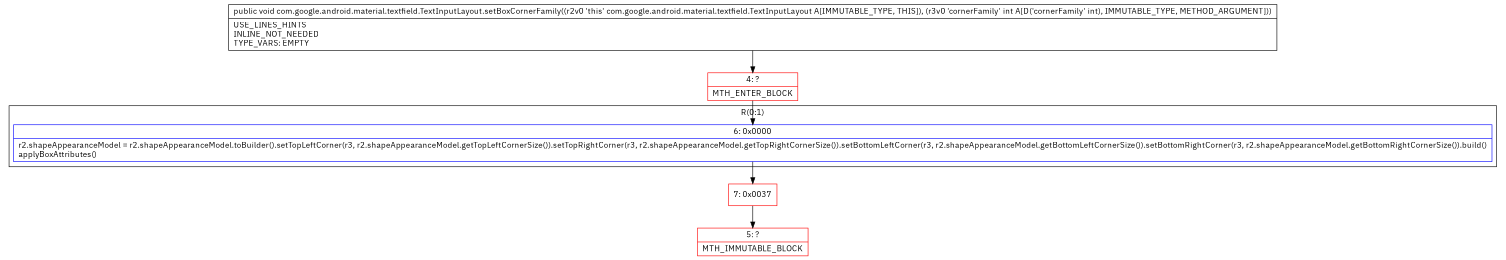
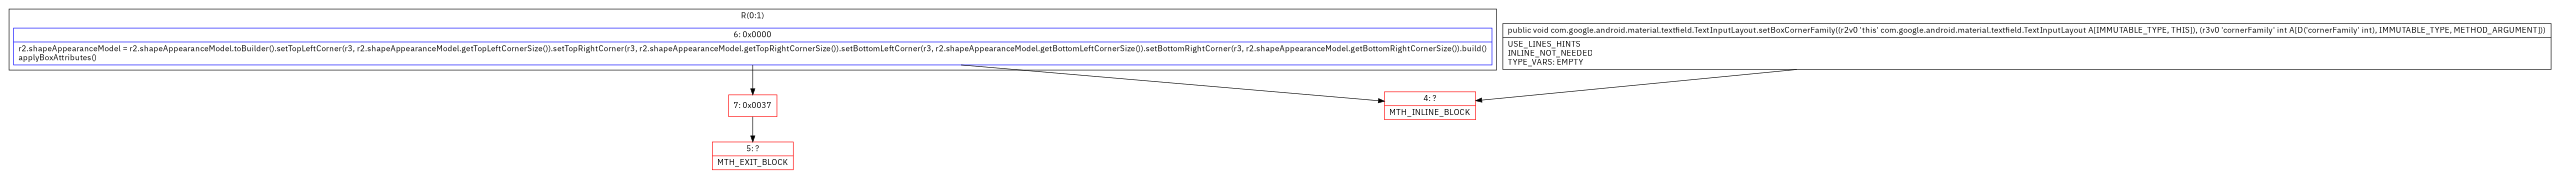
  digraph {
    fontname="IBM Plex Sans"
    node [color=red fontname="IBM Plex Sans" shape=record]
    edge [fontname="IBM Plex Sans"]
    n1 [color=blue label="{6\:\ 0x0000|r2.shapeAppearanceModel = r2.shapeAppearanceModel.toBuilder().setTopLeftCorner(r3, r2.shapeAppearanceModel.getTopLeftCornerSize()).setTopRightCorner(r3, r2.shapeAppearanceModel.getTopRightCornerSize()).setBottomLeftCorner(r3, r2.shapeAppearanceModel.getBottomLeftCornerSize()).setBottomRightCorner(r3, r2.shapeAppearanceModel.getBottomRightCornerSize()).build()\lapplyBoxAttributes()\l}"]
    n2 [label="{7\:\ 0x0037}"]
-   n3 [label="{5\:\ ?|MTH_IMMUTABLE_BLOCK\l}"]
-   n4 [label="{4\:\ ?|MTH_ENTER_BLOCK\l}"]
+   n3 [label="{5\:\ ?|MTH_EXIT_BLOCK\l}"]
+   n4 [label="{4\:\ ?|MTH_INLINE_BLOCK\l}"]
    n5 [label="{public void com.google.android.material.textfield.TextInputLayout.setBoxCornerFamily((r2v0 'this' com.google.android.material.textfield.TextInputLayout A[IMMUTABLE_TYPE, THIS]), (r3v0 'cornerFamily' int A[D('cornerFamily' int), IMMUTABLE_TYPE, METHOD_ARGUMENT]))  | USE_LINES_HINTS\lINLINE_NOT_NEEDED\lTYPE_VARS: EMPTY\l}" color=""]
    subgraph cluster_1 {
      label="R(0:1)"
      n1
    }
    n1 -> n2
    n2 -> n3
-   n4 -> n1
+   n1 -> n4
    n5 -> n4
  }
